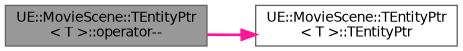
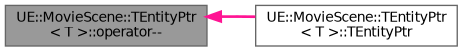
  digraph {
    rankdir=LR
    node [fontname=Helvetica fontsize=10 shape=box style=filled]
    n1 [color=gray40 fillcolor=grey60 fontcolor=black height=0.2 label="UE::MovieScene::TEntityPtr\l\< T \>::operator--" width=0.4]
    n2 [color=grey40 fillcolor=white height=0.2 label="UE::MovieScene::TEntityPtr\l\< T \>::TEntityPtr" width=0.4]
-   n1 -> n2 [color=deeppink fontname=Helvetica fontsize=10 labelfontname=Helvetica labelfontsize=10 style=bold arrowhead=normal]
+   n2 -> n1 [color=deeppink fontname=Helvetica fontsize=10 labelfontname=Helvetica labelfontsize=10 style=bold arrowhead=normal]
  }
